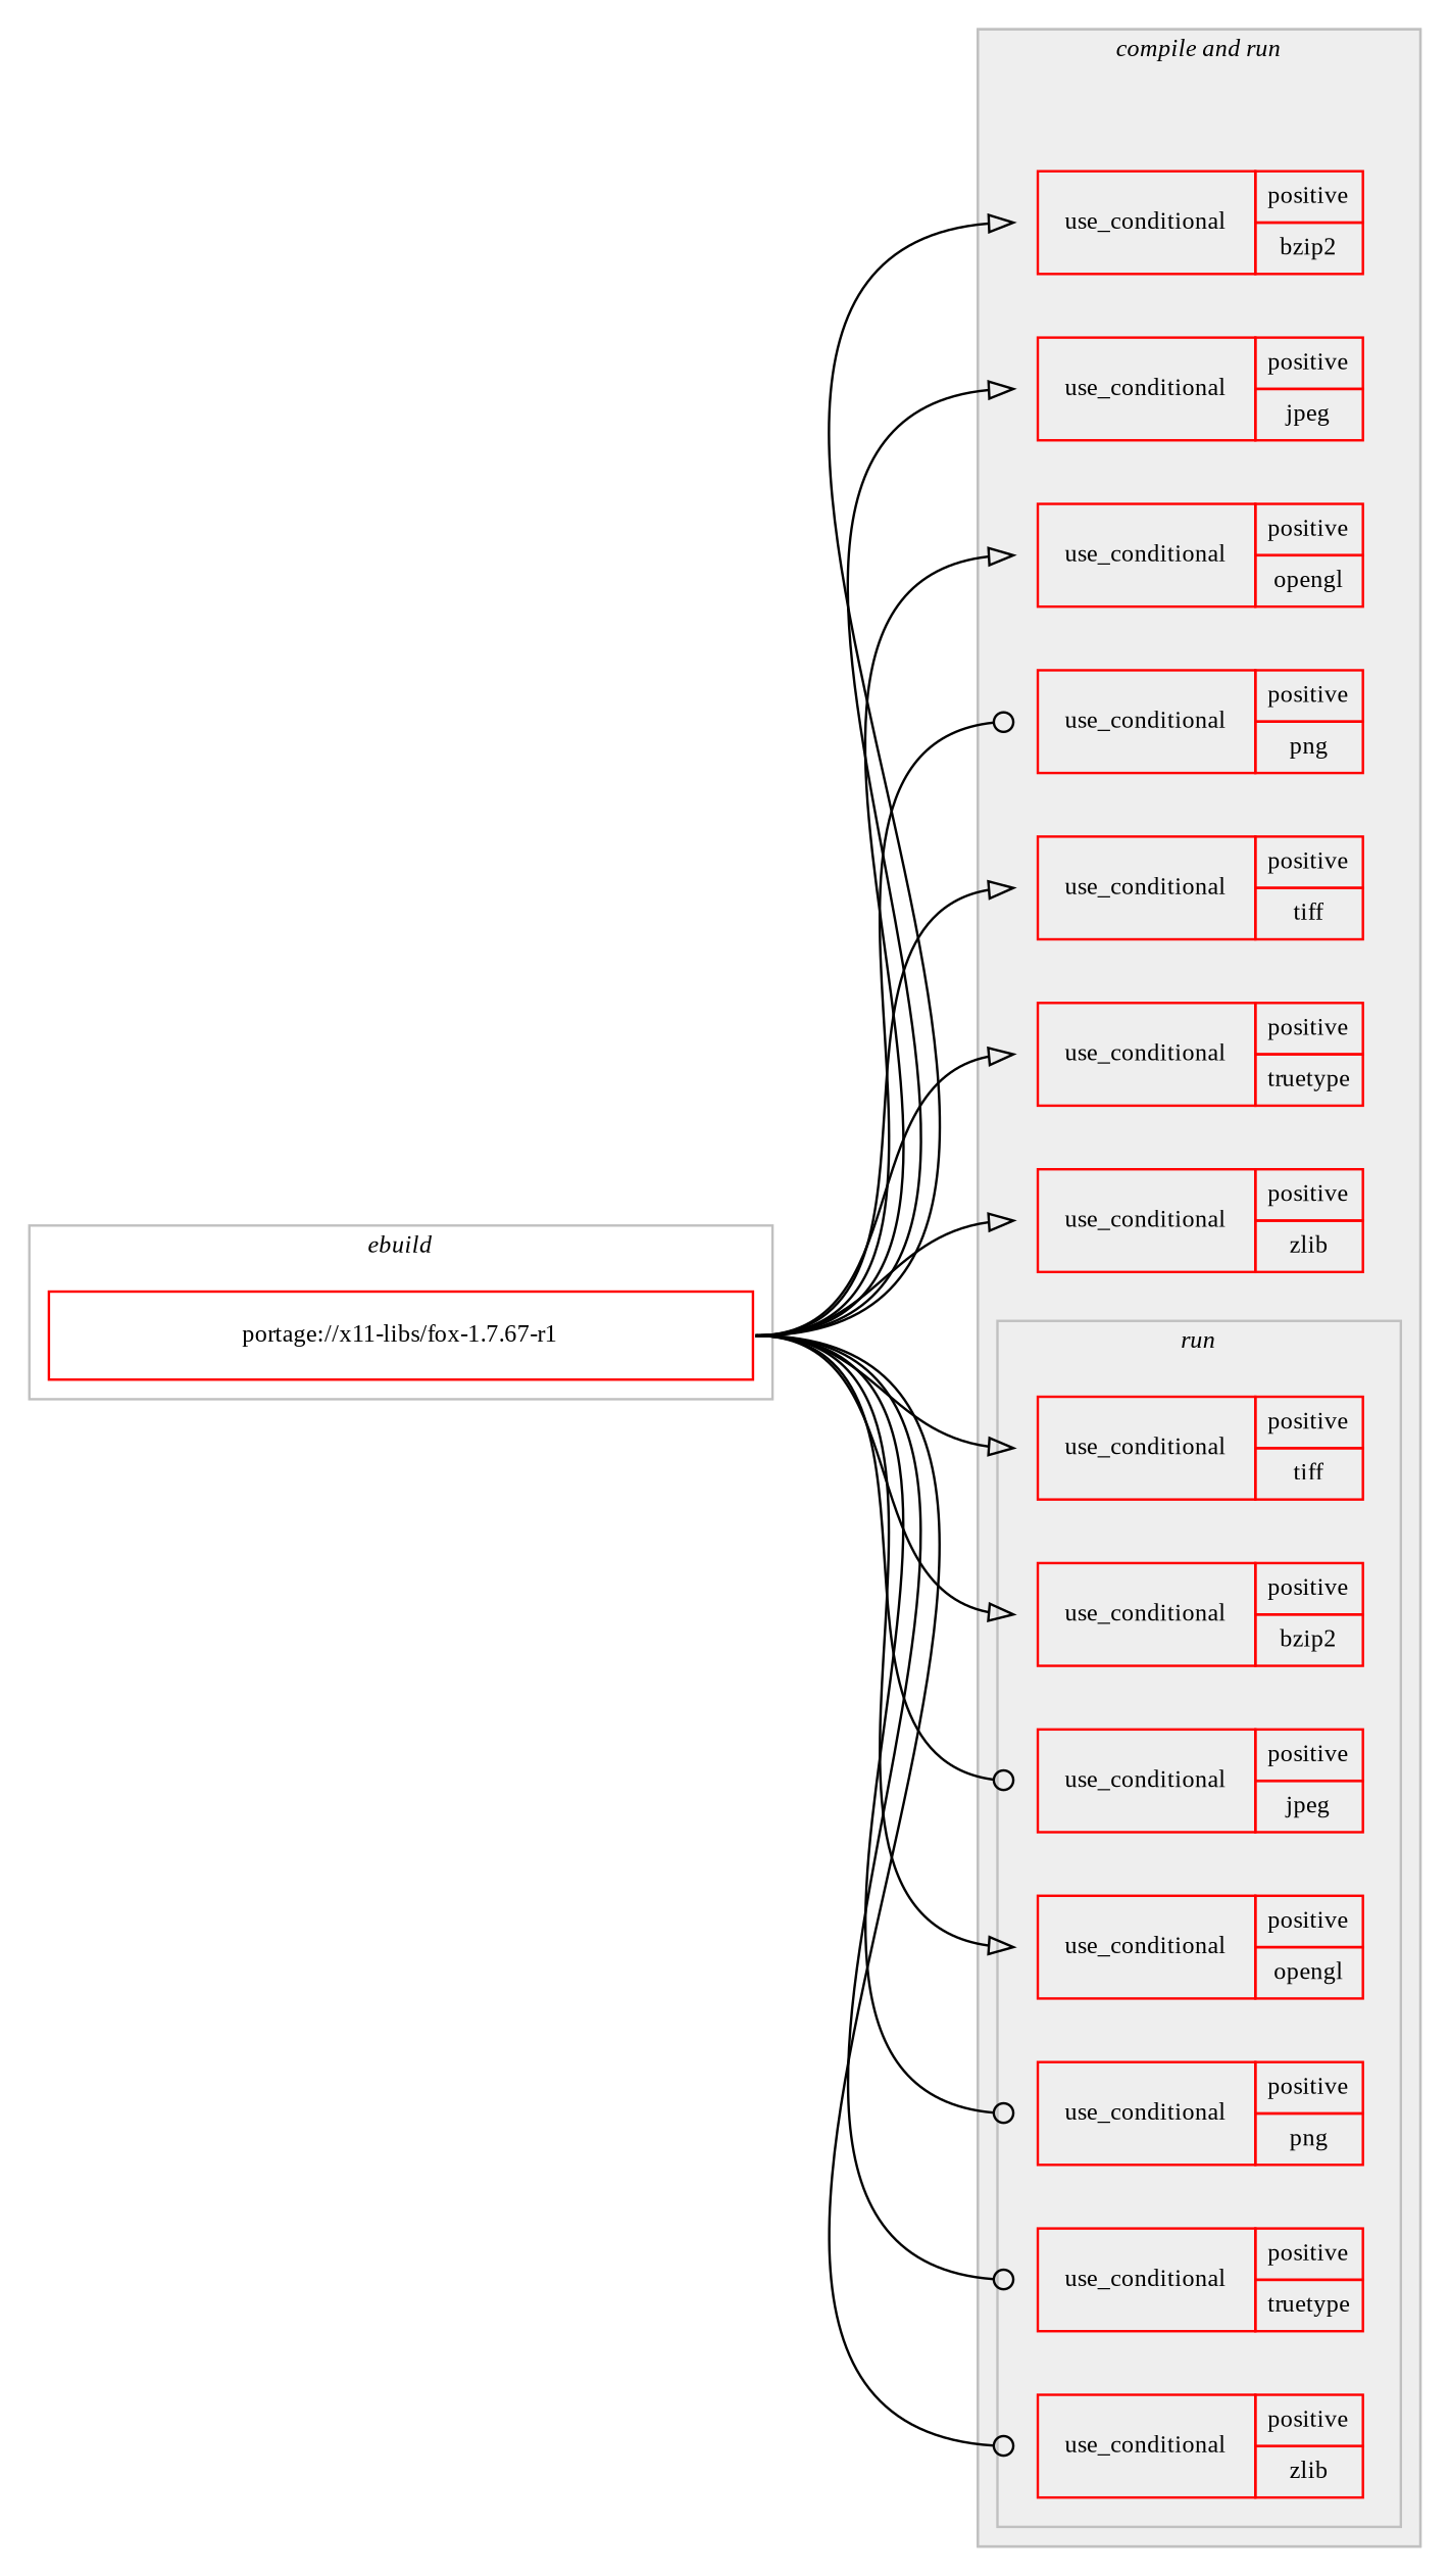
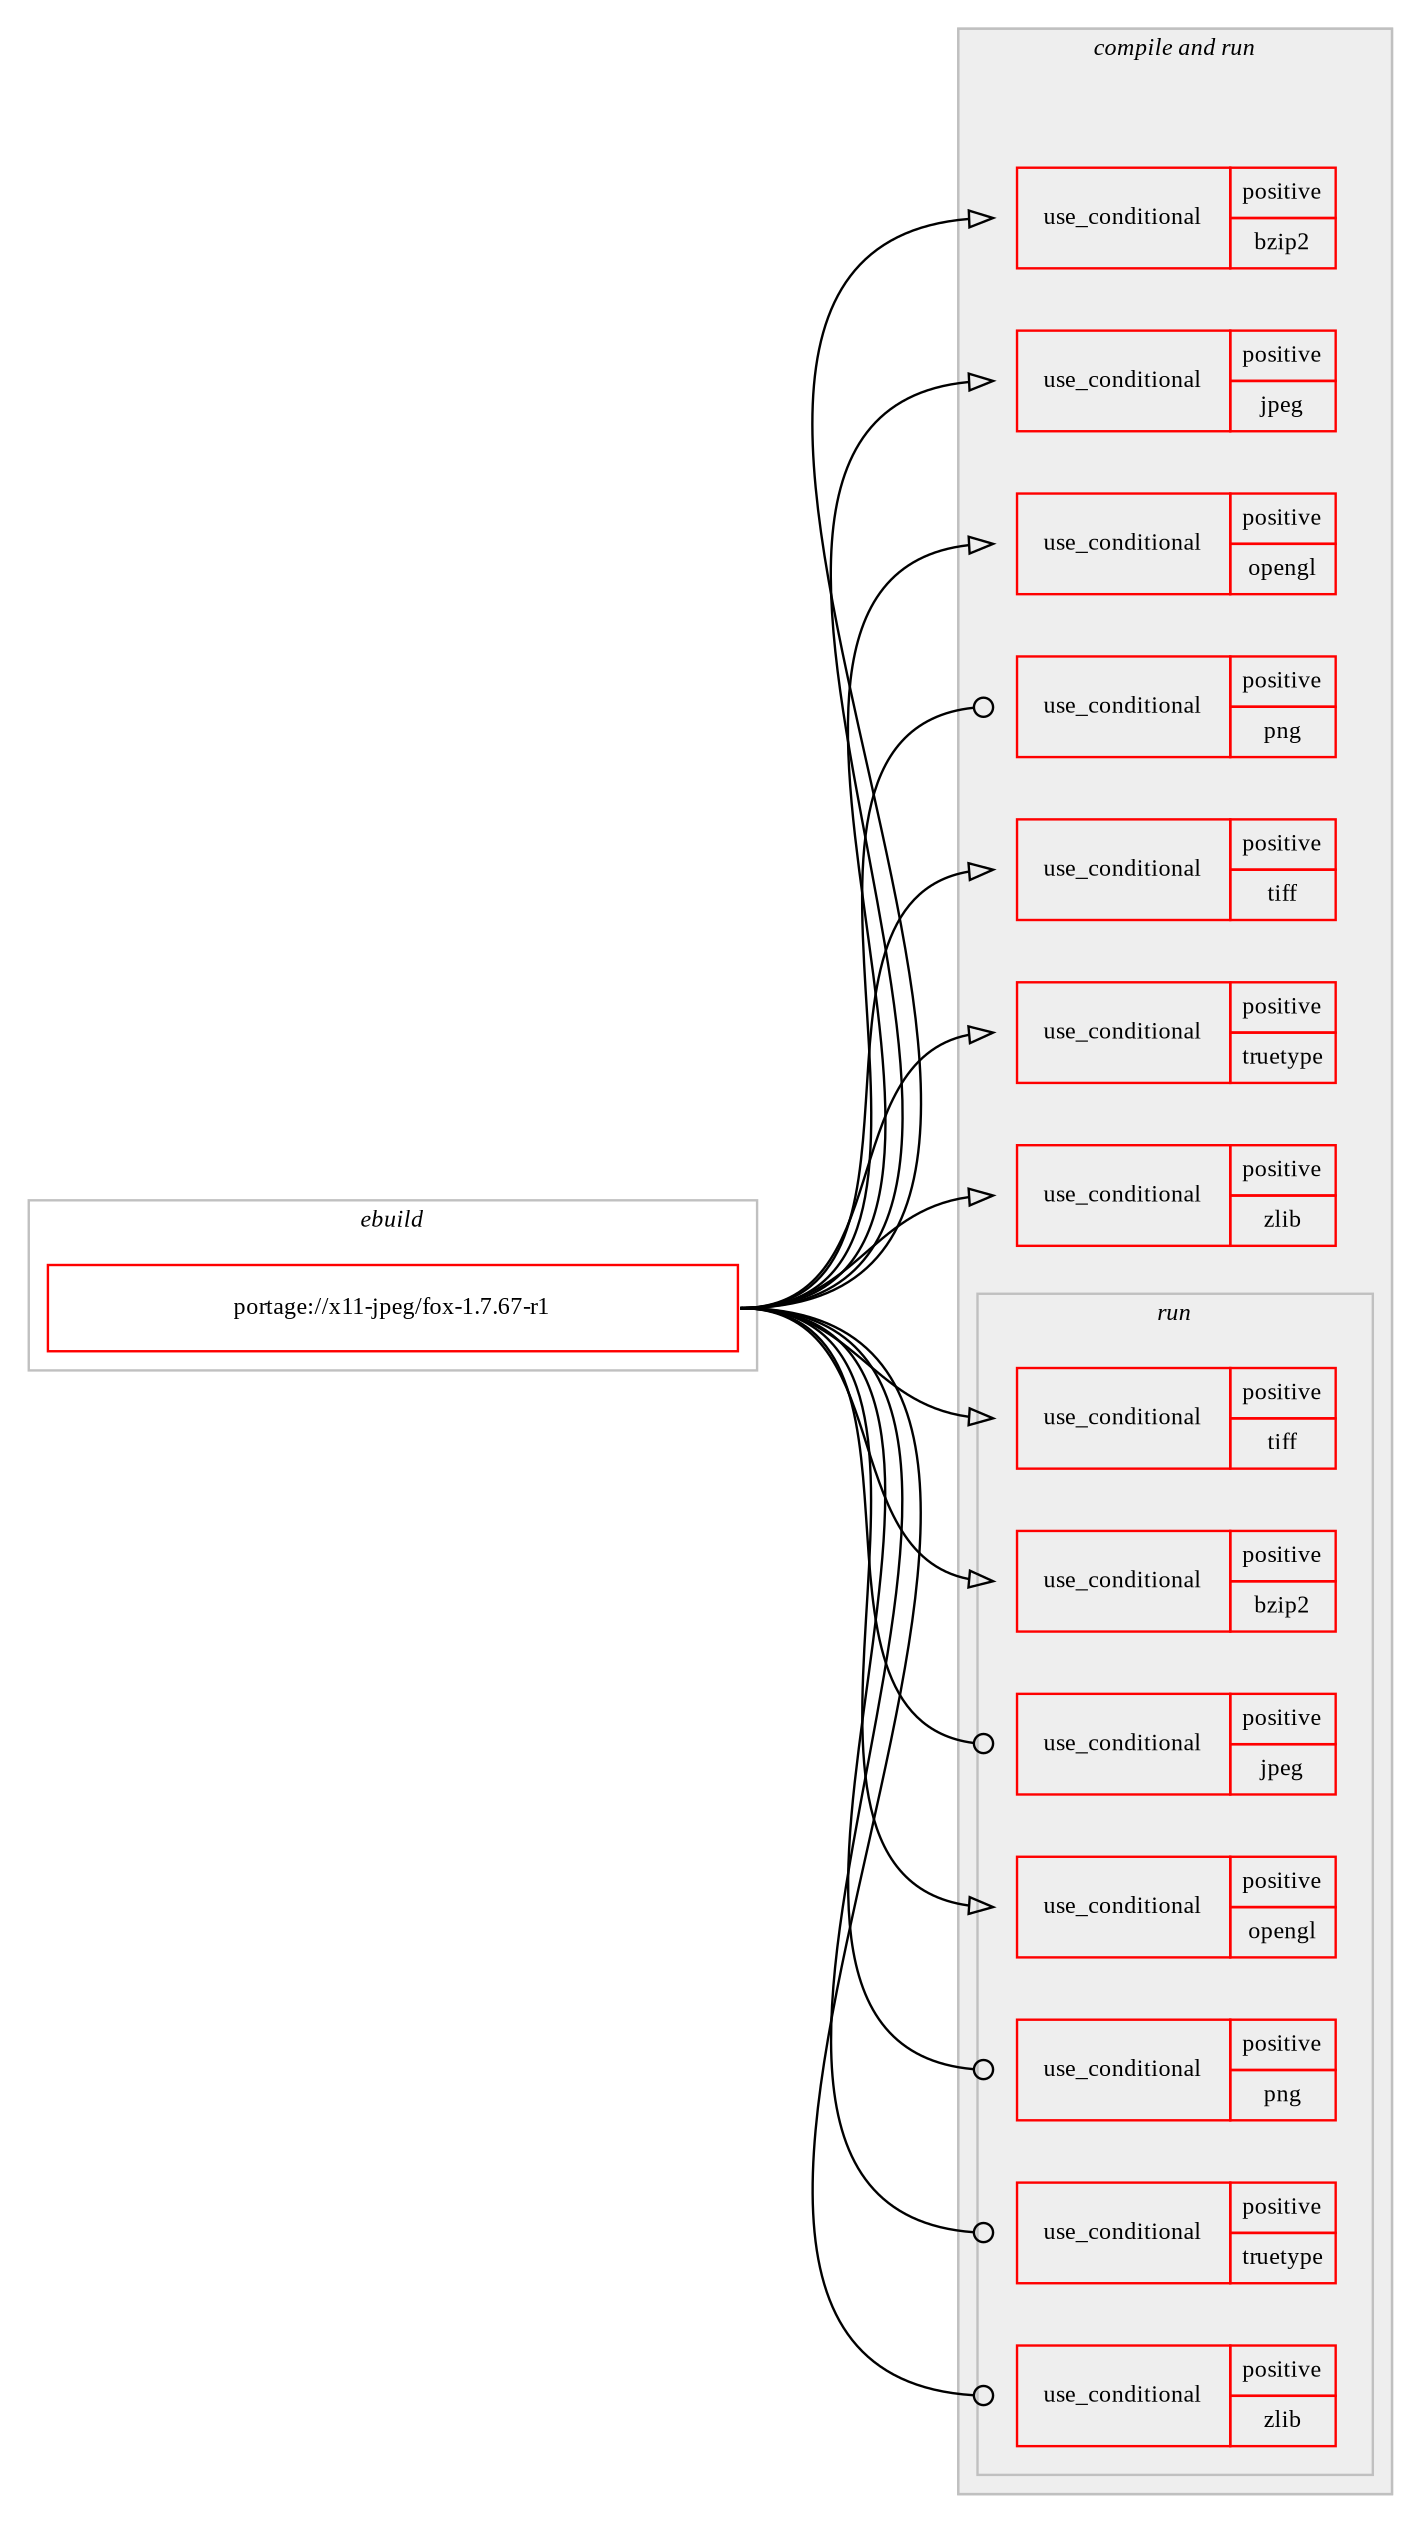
  digraph {
    compound=true
    concentrate=true
    fontname="Liberation Serif"
    fontsize=10
    newrank=true
    rankdir=LR
    ranksep=1.5
    node [color=red fontname="Liberation Serif" fontsize=10 shape=none]
    edge [arrowhead=onormal headport=w style=solid tailport=e weight=20 fontname="Liberation Serif"]
-   n1 [label="portage://x11-libs/fox-1.7.67-r1" width=4 shape=box]
+   n1 [label="portage://x11-jpeg/fox-1.7.67-r1" width=4 shape=box]
    n2 [label=<<TABLE BORDER="0" CELLBORDER="1" CELLSPACING="0" CELLPADDING="4"><TR><TD ROWSPAN="3" CELLPADDING="10">use_conditional</TD></TR><TR><TD>positive</TD></TR><TR><TD>bzip2</TD></TR></TABLE>>]
    n3 [label=<<TABLE BORDER="0" CELLBORDER="1" CELLSPACING="0" CELLPADDING="4"><TR><TD ROWSPAN="3" CELLPADDING="10">use_conditional</TD></TR><TR><TD>positive</TD></TR><TR><TD>jpeg</TD></TR></TABLE>>]
    n4 [label=<<TABLE BORDER="0" CELLBORDER="1" CELLSPACING="0" CELLPADDING="4"><TR><TD ROWSPAN="3" CELLPADDING="10">use_conditional</TD></TR><TR><TD>positive</TD></TR><TR><TD>opengl</TD></TR></TABLE>>]
    n5 [label=<<TABLE BORDER="0" CELLBORDER="1" CELLSPACING="0" CELLPADDING="4"><TR><TD ROWSPAN="3" CELLPADDING="10">use_conditional</TD></TR><TR><TD>positive</TD></TR><TR><TD>png</TD></TR></TABLE>>]
    n6 [label=<<TABLE BORDER="0" CELLBORDER="1" CELLSPACING="0" CELLPADDING="4"><TR><TD ROWSPAN="3" CELLPADDING="10">use_conditional</TD></TR><TR><TD>positive</TD></TR><TR><TD>tiff</TD></TR></TABLE>>]
    n7 [label=<<TABLE BORDER="0" CELLBORDER="1" CELLSPACING="0" CELLPADDING="4"><TR><TD ROWSPAN="3" CELLPADDING="10">use_conditional</TD></TR><TR><TD>positive</TD></TR><TR><TD>truetype</TD></TR></TABLE>>]
    n8 [label=<<TABLE BORDER="0" CELLBORDER="1" CELLSPACING="0" CELLPADDING="4"><TR><TD ROWSPAN="3" CELLPADDING="10">use_conditional</TD></TR><TR><TD>positive</TD></TR><TR><TD>zlib</TD></TR></TABLE>>]
    n9 [label=<<TABLE BORDER="0" CELLBORDER="1" CELLSPACING="0" CELLPADDING="4"><TR><TD ROWSPAN="3" CELLPADDING="10">use_conditional</TD></TR><TR><TD>positive</TD></TR><TR><TD>tiff</TD></TR></TABLE>>]
    n10 [label=<<TABLE BORDER="0" CELLBORDER="1" CELLSPACING="0" CELLPADDING="4"><TR><TD ROWSPAN="3" CELLPADDING="10">use_conditional</TD></TR><TR><TD>positive</TD></TR><TR><TD>bzip2</TD></TR></TABLE>>]
    n11 [label=<<TABLE BORDER="0" CELLBORDER="1" CELLSPACING="0" CELLPADDING="4"><TR><TD ROWSPAN="3" CELLPADDING="10">use_conditional</TD></TR><TR><TD>positive</TD></TR><TR><TD>jpeg</TD></TR></TABLE>>]
    n12 [label=<<TABLE BORDER="0" CELLBORDER="1" CELLSPACING="0" CELLPADDING="4"><TR><TD ROWSPAN="3" CELLPADDING="10">use_conditional</TD></TR><TR><TD>positive</TD></TR><TR><TD>opengl</TD></TR></TABLE>>]
    n13 [label=<<TABLE BORDER="0" CELLBORDER="1" CELLSPACING="0" CELLPADDING="4"><TR><TD ROWSPAN="3" CELLPADDING="10">use_conditional</TD></TR><TR><TD>positive</TD></TR><TR><TD>png</TD></TR></TABLE>>]
    n14 [label=<<TABLE BORDER="0" CELLBORDER="1" CELLSPACING="0" CELLPADDING="4"><TR><TD ROWSPAN="3" CELLPADDING="10">use_conditional</TD></TR><TR><TD>positive</TD></TR><TR><TD>truetype</TD></TR></TABLE>>]
    n15 [label=<<TABLE BORDER="0" CELLBORDER="1" CELLSPACING="0" CELLPADDING="4"><TR><TD ROWSPAN="3" CELLPADDING="10">use_conditional</TD></TR><TR><TD>positive</TD></TR><TR><TD>zlib</TD></TR></TABLE>>]
    subgraph cluster_1 {
      color=gray
      label=<<i>ebuild</i>>
      rank=same
      n1
    }
    subgraph cluster_2 {
      color=gray
      label=<<i>dependencies</i>>
      subgraph cluster_3 {
        color=gray
        fillcolor="#eeeeee"
        label=<<i>compile</i>>
        style=filled
        subgraph sub_4 {
          color=gray
          fillcolor="#eeeeee"
          label=<<i>compile</i>>
          style=filled
          n2
        }
        subgraph sub_5 {
          color=gray
          fillcolor="#eeeeee"
          label=<<i>compile</i>>
          style=filled
          n3
        }
        subgraph sub_6 {
          color=gray
          fillcolor="#eeeeee"
          label=<<i>compile</i>>
          style=filled
          n4
        }
        subgraph sub_7 {
          color=gray
          fillcolor="#eeeeee"
          label=<<i>compile</i>>
          style=filled
          n5
        }
        subgraph sub_8 {
          color=gray
          fillcolor="#eeeeee"
          label=<<i>compile</i>>
          style=filled
          n6
        }
        subgraph sub_9 {
          color=gray
          fillcolor="#eeeeee"
          label=<<i>compile</i>>
          style=filled
          n7
        }
        subgraph sub_10 {
          color=gray
          fillcolor="#eeeeee"
          label=<<i>compile</i>>
          style=filled
          n8
        }
      }
      subgraph cluster_11 {
        color=gray
        fillcolor="#eeeeee"
        label=<<i>compile and run</i>>
        style=filled
      }
      subgraph cluster_12 {
        color=gray
        fillcolor="#eeeeee"
        label=<<i>run</i>>
        style=filled
        subgraph sub_13 {
          color=gray
          fillcolor="#eeeeee"
          label=<<i>run</i>>
          style=filled
          n9
        }
        subgraph sub_14 {
          color=gray
          fillcolor="#eeeeee"
          label=<<i>run</i>>
          style=filled
          n10
        }
        subgraph sub_15 {
          color=gray
          fillcolor="#eeeeee"
          label=<<i>run</i>>
          style=filled
          n11
        }
        subgraph sub_16 {
          color=gray
          fillcolor="#eeeeee"
          label=<<i>run</i>>
          style=filled
          n12
        }
        subgraph sub_17 {
          color=gray
          fillcolor="#eeeeee"
          label=<<i>run</i>>
          style=filled
          n13
        }
        subgraph sub_18 {
          color=gray
          fillcolor="#eeeeee"
          label=<<i>run</i>>
          style=filled
          n14
        }
        subgraph sub_19 {
          color=gray
          fillcolor="#eeeeee"
          label=<<i>run</i>>
          style=filled
          n15
        }
      }
    }
    subgraph cluster_20 {
      color=gray
      label=<<i>candidates</i>>
      rank=same
    }
    n1 -> n2
    n1 -> n3
    n1 -> n4
    n1 -> n5 [arrowhead=odot]
    n1 -> n6
    n1 -> n7
    n1 -> n8
    n1 -> n9
    n1 -> n10
    n1 -> n11 [arrowhead=odot]
    n1 -> n12
    n1 -> n13 [arrowhead=odot]
    n1 -> n14 [arrowhead=odot]
    n1 -> n15 [arrowhead=odot]
  }
